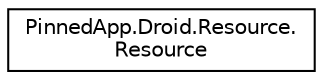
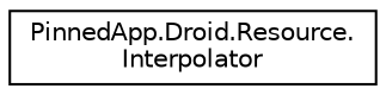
  digraph {
    rankdir=TB
-   n1 [color=black fillcolor=white fontname=Helvetica fontsize=10 height=0.2 label="PinnedApp.Droid.Resource.\lResource" shape=record style=filled width=0.4]
+   n1 [color=black fillcolor=white fontname=Helvetica fontsize=10 height=0.2 label="PinnedApp.Droid.Resource.\lInterpolator" shape=record style=filled width=0.4]
  }
